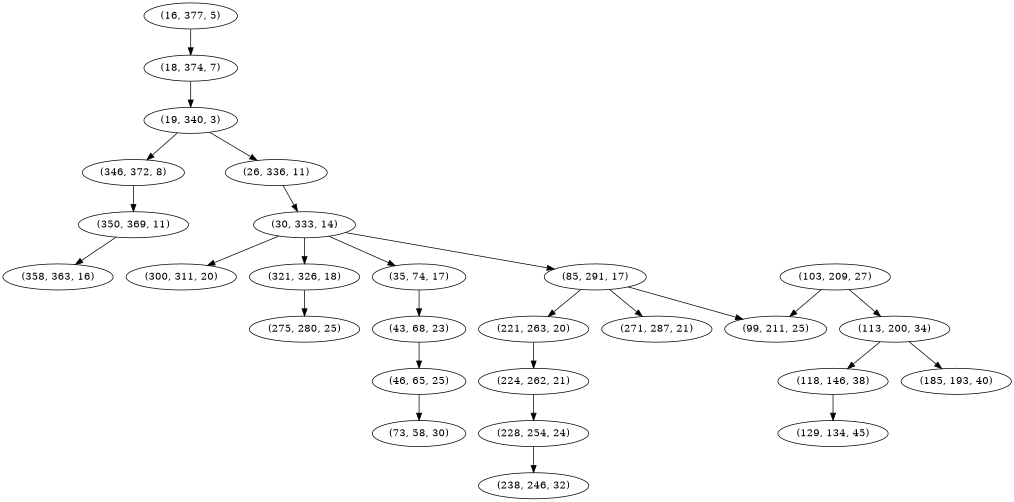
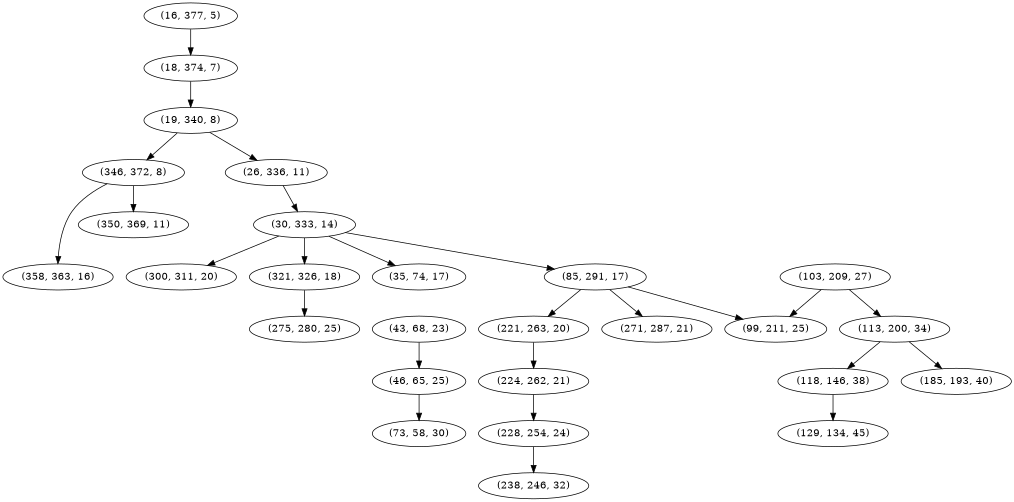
  digraph {
    fontname="DejaVu Serif"
    node [fontname="DejaVu Serif"]
    edge [fontname="DejaVu Serif"]
    "(16, 377, 5)"
    "(18, 374, 7)"
-   "(19, 340, 8)" [label="(19, 340, 3)"]
+   "(19, 340, 8)"
    "(346, 372, 8)"
    "(26, 336, 11)"
    "(350, 369, 11)"
    "(30, 333, 14)"
    "(35, 74, 17)"
    "(85, 291, 17)"
    "(300, 311, 20)"
    "(321, 326, 18)"
    "(43, 68, 23)"
    "(99, 211, 25)"
    "(221, 263, 20)"
    "(271, 287, 21)"
    "(275, 280, 25)"
    "(46, 65, 25)"
    n18 [label="(73, 58, 30)"]
    "(224, 262, 21)"
    "(103, 209, 27)"
    "(113, 200, 34)"
    "(118, 146, 38)"
    n23 [label="(185, 193, 40)"]
    "(129, 134, 45)"
    "(228, 254, 24)"
    "(238, 246, 32)"
    "(358, 363, 16)"
    "(16, 377, 5)" -> "(18, 374, 7)"
    "(18, 374, 7)" -> "(19, 340, 8)"
    "(19, 340, 8)" -> "(346, 372, 8)"
    "(19, 340, 8)" -> "(26, 336, 11)"
    "(346, 372, 8)" -> "(350, 369, 11)"
    "(26, 336, 11)" -> "(30, 333, 14)"
-   "(350, 369, 11)" -> "(358, 363, 16)"
+   "(346, 372, 8)" -> "(358, 363, 16)"
    "(30, 333, 14)" -> "(35, 74, 17)"
    "(30, 333, 14)" -> "(85, 291, 17)"
    "(30, 333, 14)" -> "(300, 311, 20)"
    "(30, 333, 14)" -> "(321, 326, 18)"
-   "(35, 74, 17)" -> "(43, 68, 23)"
    "(85, 291, 17)" -> "(99, 211, 25)"
    "(85, 291, 17)" -> "(221, 263, 20)"
    "(85, 291, 17)" -> "(271, 287, 21)"
    "(321, 326, 18)" -> "(275, 280, 25)"
    "(43, 68, 23)" -> "(46, 65, 25)"
    "(221, 263, 20)" -> "(224, 262, 21)"
    "(46, 65, 25)" -> n18
    "(224, 262, 21)" -> "(228, 254, 24)"
    "(103, 209, 27)" -> "(99, 211, 25)"
    "(103, 209, 27)" -> "(113, 200, 34)"
    "(113, 200, 34)" -> "(118, 146, 38)"
    "(113, 200, 34)" -> n23
    "(118, 146, 38)" -> "(129, 134, 45)"
    "(228, 254, 24)" -> "(238, 246, 32)"
  }
